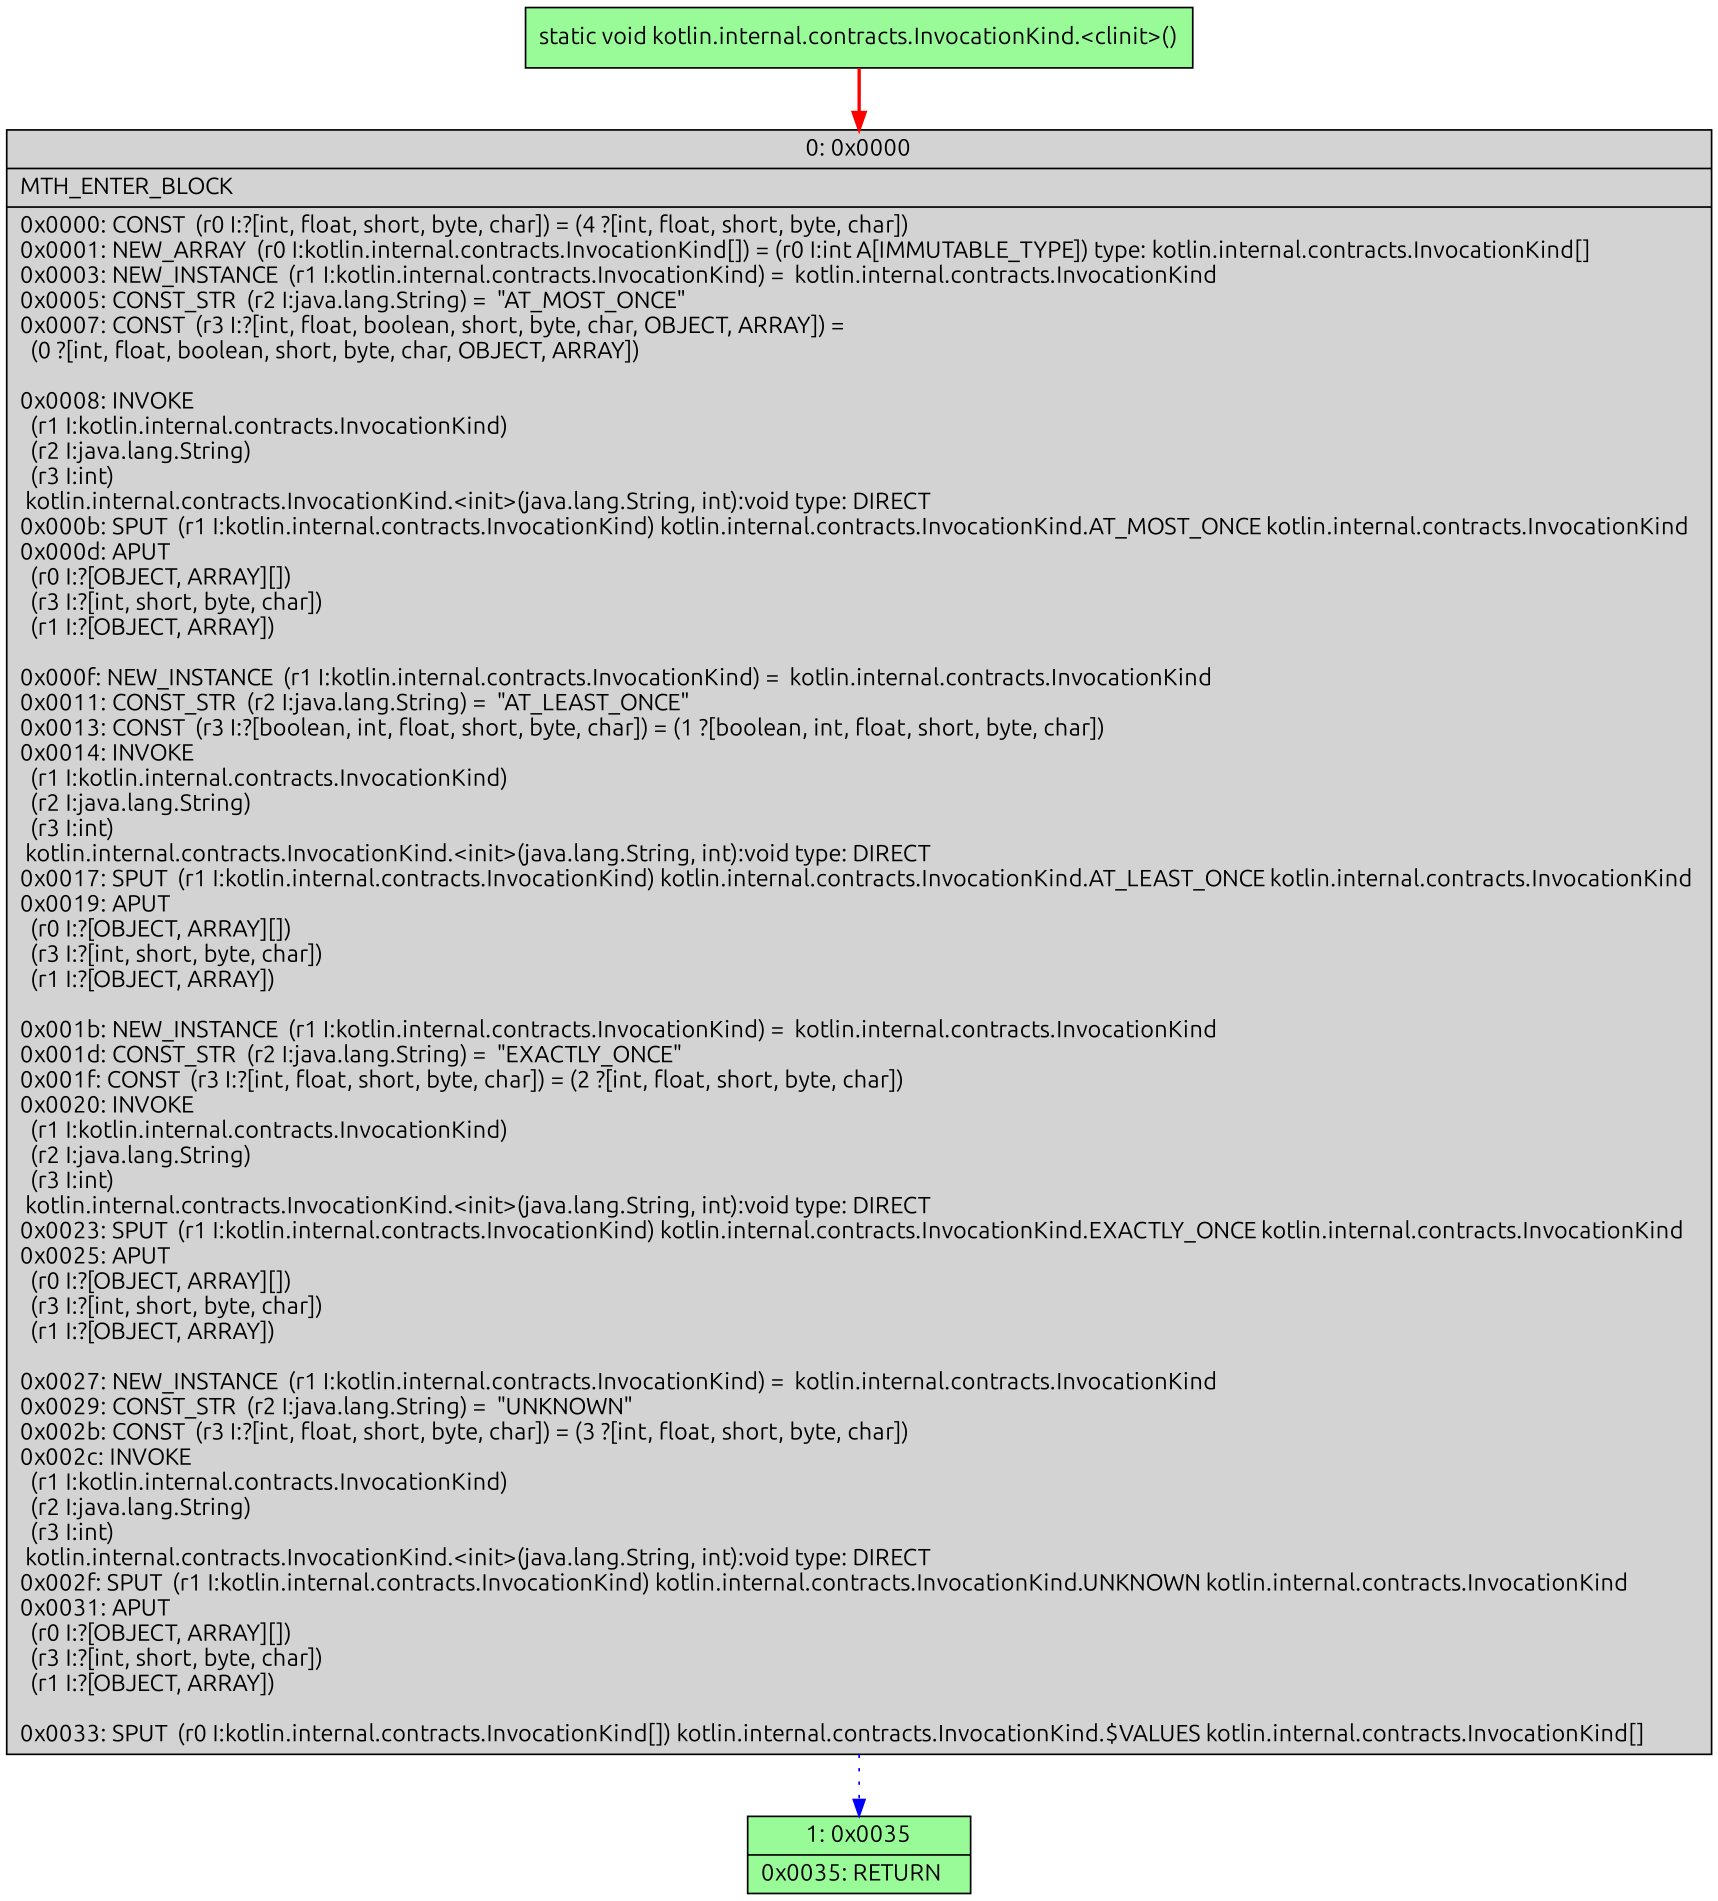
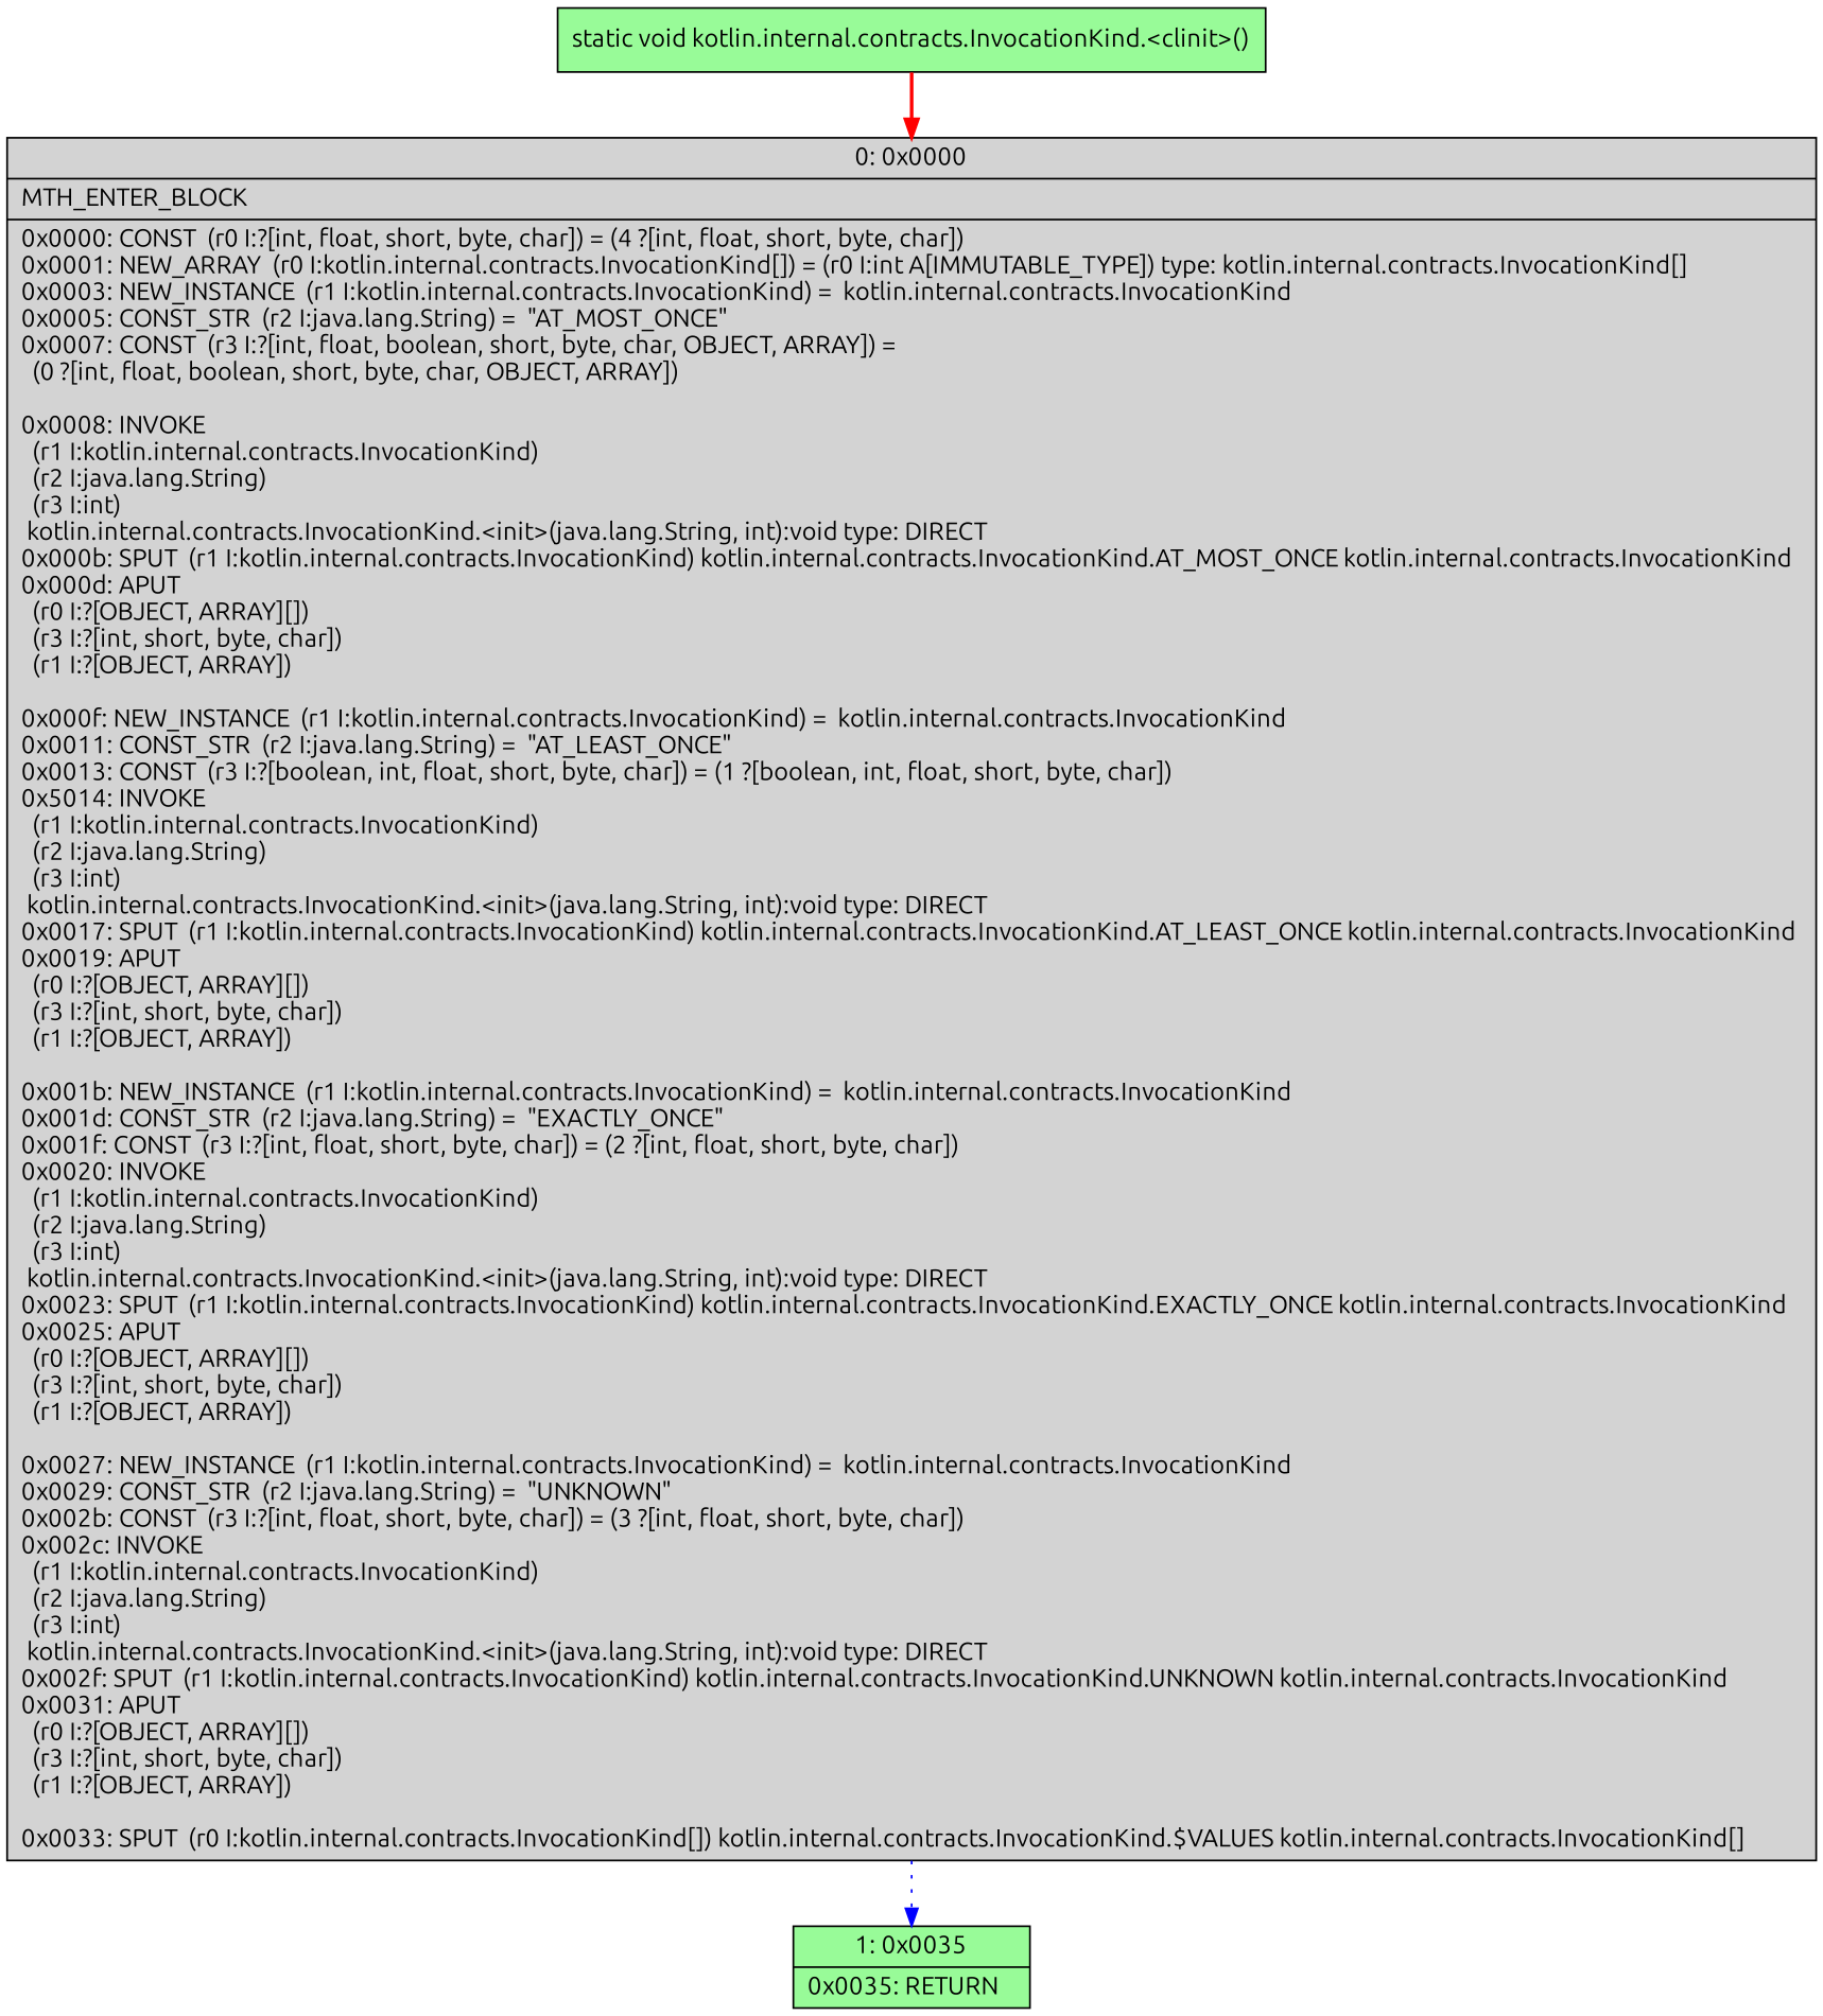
  digraph {
    fontname=Ubuntu
    node [shape=record style=filled fillcolor=palegreen fontname=Ubuntu]
    edge [fontname=Ubuntu]
-   n1 [label="{0\:\ 0x0000|MTH_ENTER_BLOCK\l|0x0000: CONST  (r0 I:?[int, float, short, byte, char]) = (4 ?[int, float, short, byte, char]) \l0x0001: NEW_ARRAY  (r0 I:kotlin.internal.contracts.InvocationKind[]) = (r0 I:int A[IMMUTABLE_TYPE]) type: kotlin.internal.contracts.InvocationKind[] \l0x0003: NEW_INSTANCE  (r1 I:kotlin.internal.contracts.InvocationKind) =  kotlin.internal.contracts.InvocationKind \l0x0005: CONST_STR  (r2 I:java.lang.String) =  \"AT_MOST_ONCE\" \l0x0007: CONST  (r3 I:?[int, float, boolean, short, byte, char, OBJECT, ARRAY]) = \l  (0 ?[int, float, boolean, short, byte, char, OBJECT, ARRAY])\l \l0x0008: INVOKE  \l  (r1 I:kotlin.internal.contracts.InvocationKind)\l  (r2 I:java.lang.String)\l  (r3 I:int)\l kotlin.internal.contracts.InvocationKind.\<init\>(java.lang.String, int):void type: DIRECT \l0x000b: SPUT  (r1 I:kotlin.internal.contracts.InvocationKind) kotlin.internal.contracts.InvocationKind.AT_MOST_ONCE kotlin.internal.contracts.InvocationKind \l0x000d: APUT  \l  (r0 I:?[OBJECT, ARRAY][])\l  (r3 I:?[int, short, byte, char])\l  (r1 I:?[OBJECT, ARRAY])\l \l0x000f: NEW_INSTANCE  (r1 I:kotlin.internal.contracts.InvocationKind) =  kotlin.internal.contracts.InvocationKind \l0x0011: CONST_STR  (r2 I:java.lang.String) =  \"AT_LEAST_ONCE\" \l0x0013: CONST  (r3 I:?[boolean, int, float, short, byte, char]) = (1 ?[boolean, int, float, short, byte, char]) \l0x0014: INVOKE  \l  (r1 I:kotlin.internal.contracts.InvocationKind)\l  (r2 I:java.lang.String)\l  (r3 I:int)\l kotlin.internal.contracts.InvocationKind.\<init\>(java.lang.String, int):void type: DIRECT \l0x0017: SPUT  (r1 I:kotlin.internal.contracts.InvocationKind) kotlin.internal.contracts.InvocationKind.AT_LEAST_ONCE kotlin.internal.contracts.InvocationKind \l0x0019: APUT  \l  (r0 I:?[OBJECT, ARRAY][])\l  (r3 I:?[int, short, byte, char])\l  (r1 I:?[OBJECT, ARRAY])\l \l0x001b: NEW_INSTANCE  (r1 I:kotlin.internal.contracts.InvocationKind) =  kotlin.internal.contracts.InvocationKind \l0x001d: CONST_STR  (r2 I:java.lang.String) =  \"EXACTLY_ONCE\" \l0x001f: CONST  (r3 I:?[int, float, short, byte, char]) = (2 ?[int, float, short, byte, char]) \l0x0020: INVOKE  \l  (r1 I:kotlin.internal.contracts.InvocationKind)\l  (r2 I:java.lang.String)\l  (r3 I:int)\l kotlin.internal.contracts.InvocationKind.\<init\>(java.lang.String, int):void type: DIRECT \l0x0023: SPUT  (r1 I:kotlin.internal.contracts.InvocationKind) kotlin.internal.contracts.InvocationKind.EXACTLY_ONCE kotlin.internal.contracts.InvocationKind \l0x0025: APUT  \l  (r0 I:?[OBJECT, ARRAY][])\l  (r3 I:?[int, short, byte, char])\l  (r1 I:?[OBJECT, ARRAY])\l \l0x0027: NEW_INSTANCE  (r1 I:kotlin.internal.contracts.InvocationKind) =  kotlin.internal.contracts.InvocationKind \l0x0029: CONST_STR  (r2 I:java.lang.String) =  \"UNKNOWN\" \l0x002b: CONST  (r3 I:?[int, float, short, byte, char]) = (3 ?[int, float, short, byte, char]) \l0x002c: INVOKE  \l  (r1 I:kotlin.internal.contracts.InvocationKind)\l  (r2 I:java.lang.String)\l  (r3 I:int)\l kotlin.internal.contracts.InvocationKind.\<init\>(java.lang.String, int):void type: DIRECT \l0x002f: SPUT  (r1 I:kotlin.internal.contracts.InvocationKind) kotlin.internal.contracts.InvocationKind.UNKNOWN kotlin.internal.contracts.InvocationKind \l0x0031: APUT  \l  (r0 I:?[OBJECT, ARRAY][])\l  (r3 I:?[int, short, byte, char])\l  (r1 I:?[OBJECT, ARRAY])\l \l0x0033: SPUT  (r0 I:kotlin.internal.contracts.InvocationKind[]) kotlin.internal.contracts.InvocationKind.$VALUES kotlin.internal.contracts.InvocationKind[] \l}" fillcolor=lightgrey]
+   n1 [label="{0\:\ 0x0000|MTH_ENTER_BLOCK\l|0x0000: CONST  (r0 I:?[int, float, short, byte, char]) = (4 ?[int, float, short, byte, char]) \l0x0001: NEW_ARRAY  (r0 I:kotlin.internal.contracts.InvocationKind[]) = (r0 I:int A[IMMUTABLE_TYPE]) type: kotlin.internal.contracts.InvocationKind[] \l0x0003: NEW_INSTANCE  (r1 I:kotlin.internal.contracts.InvocationKind) =  kotlin.internal.contracts.InvocationKind \l0x0005: CONST_STR  (r2 I:java.lang.String) =  \"AT_MOST_ONCE\" \l0x0007: CONST  (r3 I:?[int, float, boolean, short, byte, char, OBJECT, ARRAY]) = \l  (0 ?[int, float, boolean, short, byte, char, OBJECT, ARRAY])\l \l0x0008: INVOKE  \l  (r1 I:kotlin.internal.contracts.InvocationKind)\l  (r2 I:java.lang.String)\l  (r3 I:int)\l kotlin.internal.contracts.InvocationKind.\<init\>(java.lang.String, int):void type: DIRECT \l0x000b: SPUT  (r1 I:kotlin.internal.contracts.InvocationKind) kotlin.internal.contracts.InvocationKind.AT_MOST_ONCE kotlin.internal.contracts.InvocationKind \l0x000d: APUT  \l  (r0 I:?[OBJECT, ARRAY][])\l  (r3 I:?[int, short, byte, char])\l  (r1 I:?[OBJECT, ARRAY])\l \l0x000f: NEW_INSTANCE  (r1 I:kotlin.internal.contracts.InvocationKind) =  kotlin.internal.contracts.InvocationKind \l0x0011: CONST_STR  (r2 I:java.lang.String) =  \"AT_LEAST_ONCE\" \l0x0013: CONST  (r3 I:?[boolean, int, float, short, byte, char]) = (1 ?[boolean, int, float, short, byte, char]) \l0x5014: INVOKE  \l  (r1 I:kotlin.internal.contracts.InvocationKind)\l  (r2 I:java.lang.String)\l  (r3 I:int)\l kotlin.internal.contracts.InvocationKind.\<init\>(java.lang.String, int):void type: DIRECT \l0x0017: SPUT  (r1 I:kotlin.internal.contracts.InvocationKind) kotlin.internal.contracts.InvocationKind.AT_LEAST_ONCE kotlin.internal.contracts.InvocationKind \l0x0019: APUT  \l  (r0 I:?[OBJECT, ARRAY][])\l  (r3 I:?[int, short, byte, char])\l  (r1 I:?[OBJECT, ARRAY])\l \l0x001b: NEW_INSTANCE  (r1 I:kotlin.internal.contracts.InvocationKind) =  kotlin.internal.contracts.InvocationKind \l0x001d: CONST_STR  (r2 I:java.lang.String) =  \"EXACTLY_ONCE\" \l0x001f: CONST  (r3 I:?[int, float, short, byte, char]) = (2 ?[int, float, short, byte, char]) \l0x0020: INVOKE  \l  (r1 I:kotlin.internal.contracts.InvocationKind)\l  (r2 I:java.lang.String)\l  (r3 I:int)\l kotlin.internal.contracts.InvocationKind.\<init\>(java.lang.String, int):void type: DIRECT \l0x0023: SPUT  (r1 I:kotlin.internal.contracts.InvocationKind) kotlin.internal.contracts.InvocationKind.EXACTLY_ONCE kotlin.internal.contracts.InvocationKind \l0x0025: APUT  \l  (r0 I:?[OBJECT, ARRAY][])\l  (r3 I:?[int, short, byte, char])\l  (r1 I:?[OBJECT, ARRAY])\l \l0x0027: NEW_INSTANCE  (r1 I:kotlin.internal.contracts.InvocationKind) =  kotlin.internal.contracts.InvocationKind \l0x0029: CONST_STR  (r2 I:java.lang.String) =  \"UNKNOWN\" \l0x002b: CONST  (r3 I:?[int, float, short, byte, char]) = (3 ?[int, float, short, byte, char]) \l0x002c: INVOKE  \l  (r1 I:kotlin.internal.contracts.InvocationKind)\l  (r2 I:java.lang.String)\l  (r3 I:int)\l kotlin.internal.contracts.InvocationKind.\<init\>(java.lang.String, int):void type: DIRECT \l0x002f: SPUT  (r1 I:kotlin.internal.contracts.InvocationKind) kotlin.internal.contracts.InvocationKind.UNKNOWN kotlin.internal.contracts.InvocationKind \l0x0031: APUT  \l  (r0 I:?[OBJECT, ARRAY][])\l  (r3 I:?[int, short, byte, char])\l  (r1 I:?[OBJECT, ARRAY])\l \l0x0033: SPUT  (r0 I:kotlin.internal.contracts.InvocationKind[]) kotlin.internal.contracts.InvocationKind.$VALUES kotlin.internal.contracts.InvocationKind[] \l}" fillcolor=lightgrey]
    n2 [label="{1\:\ 0x0035|0x0035: RETURN   \l}"]
    n3 [label="{static void kotlin.internal.contracts.InvocationKind.\<clinit\>() }"]
    n1 -> n2 [color=blue style=dotted]
    n3 -> n1 [color=red style=bold]
  }
